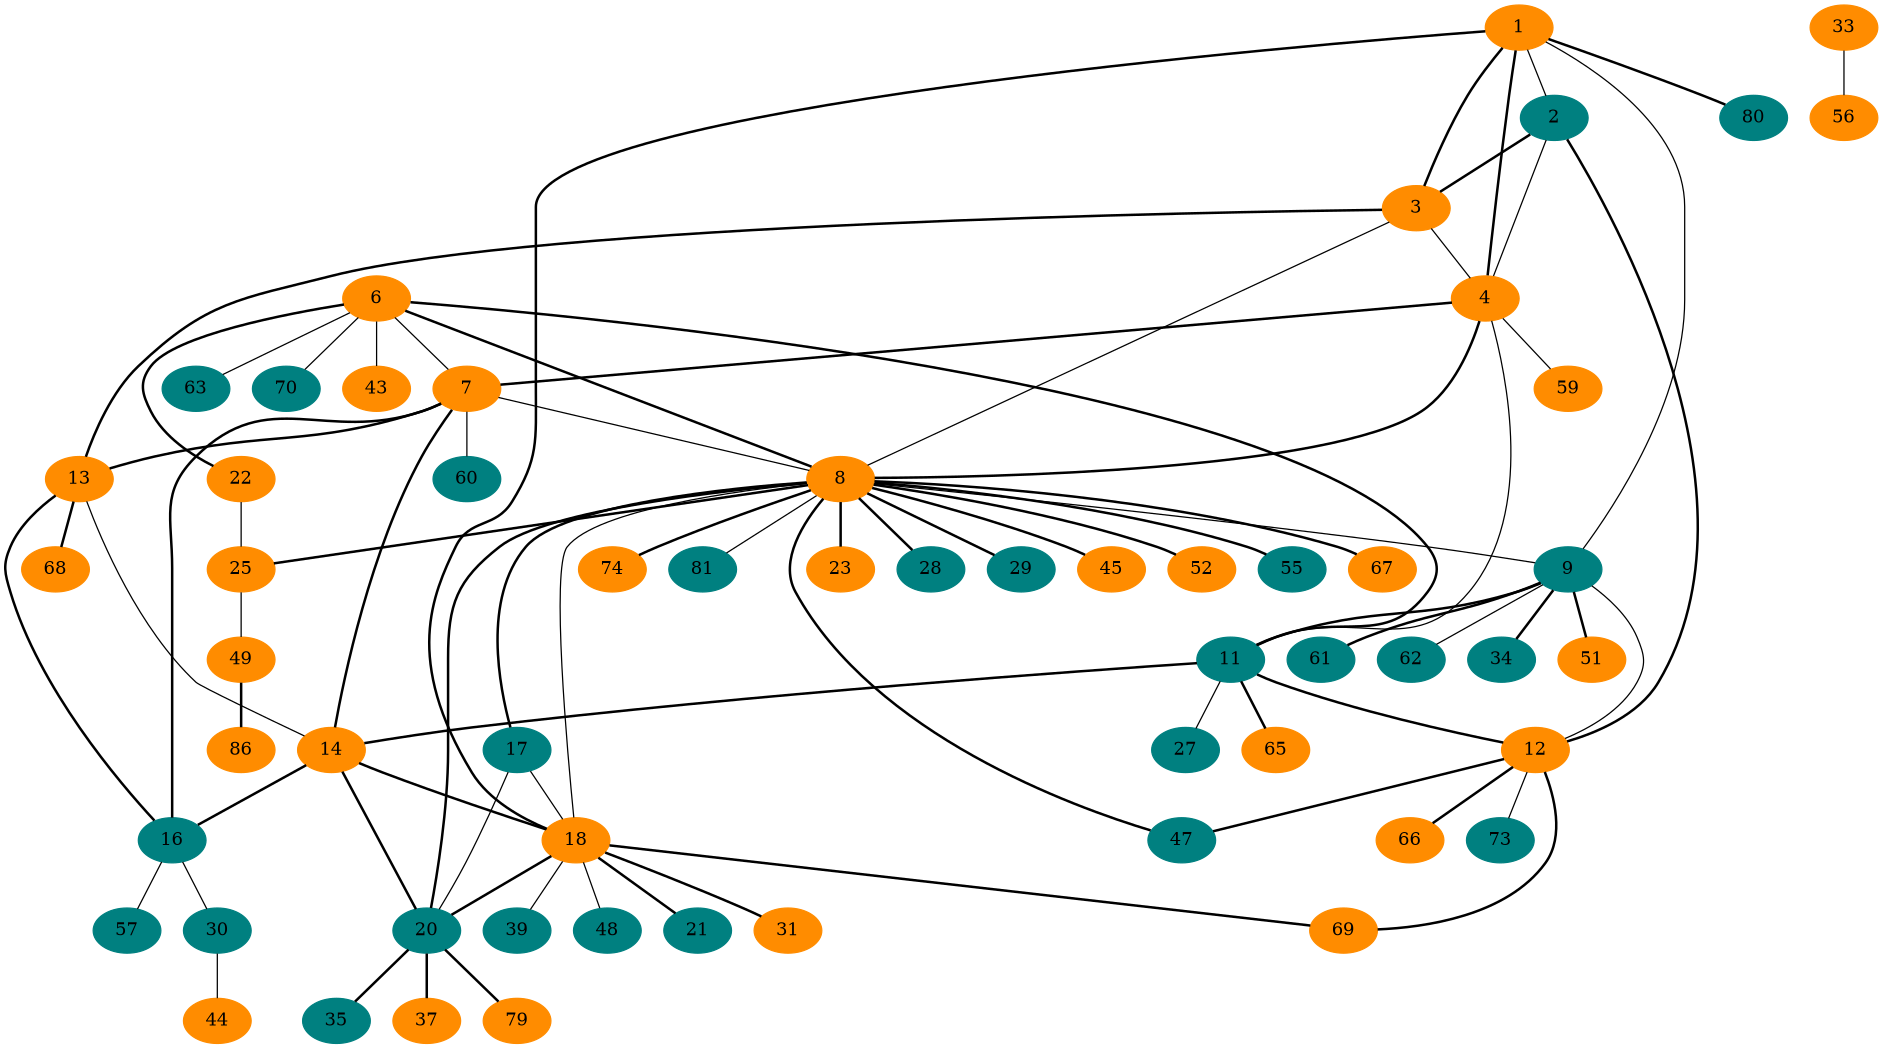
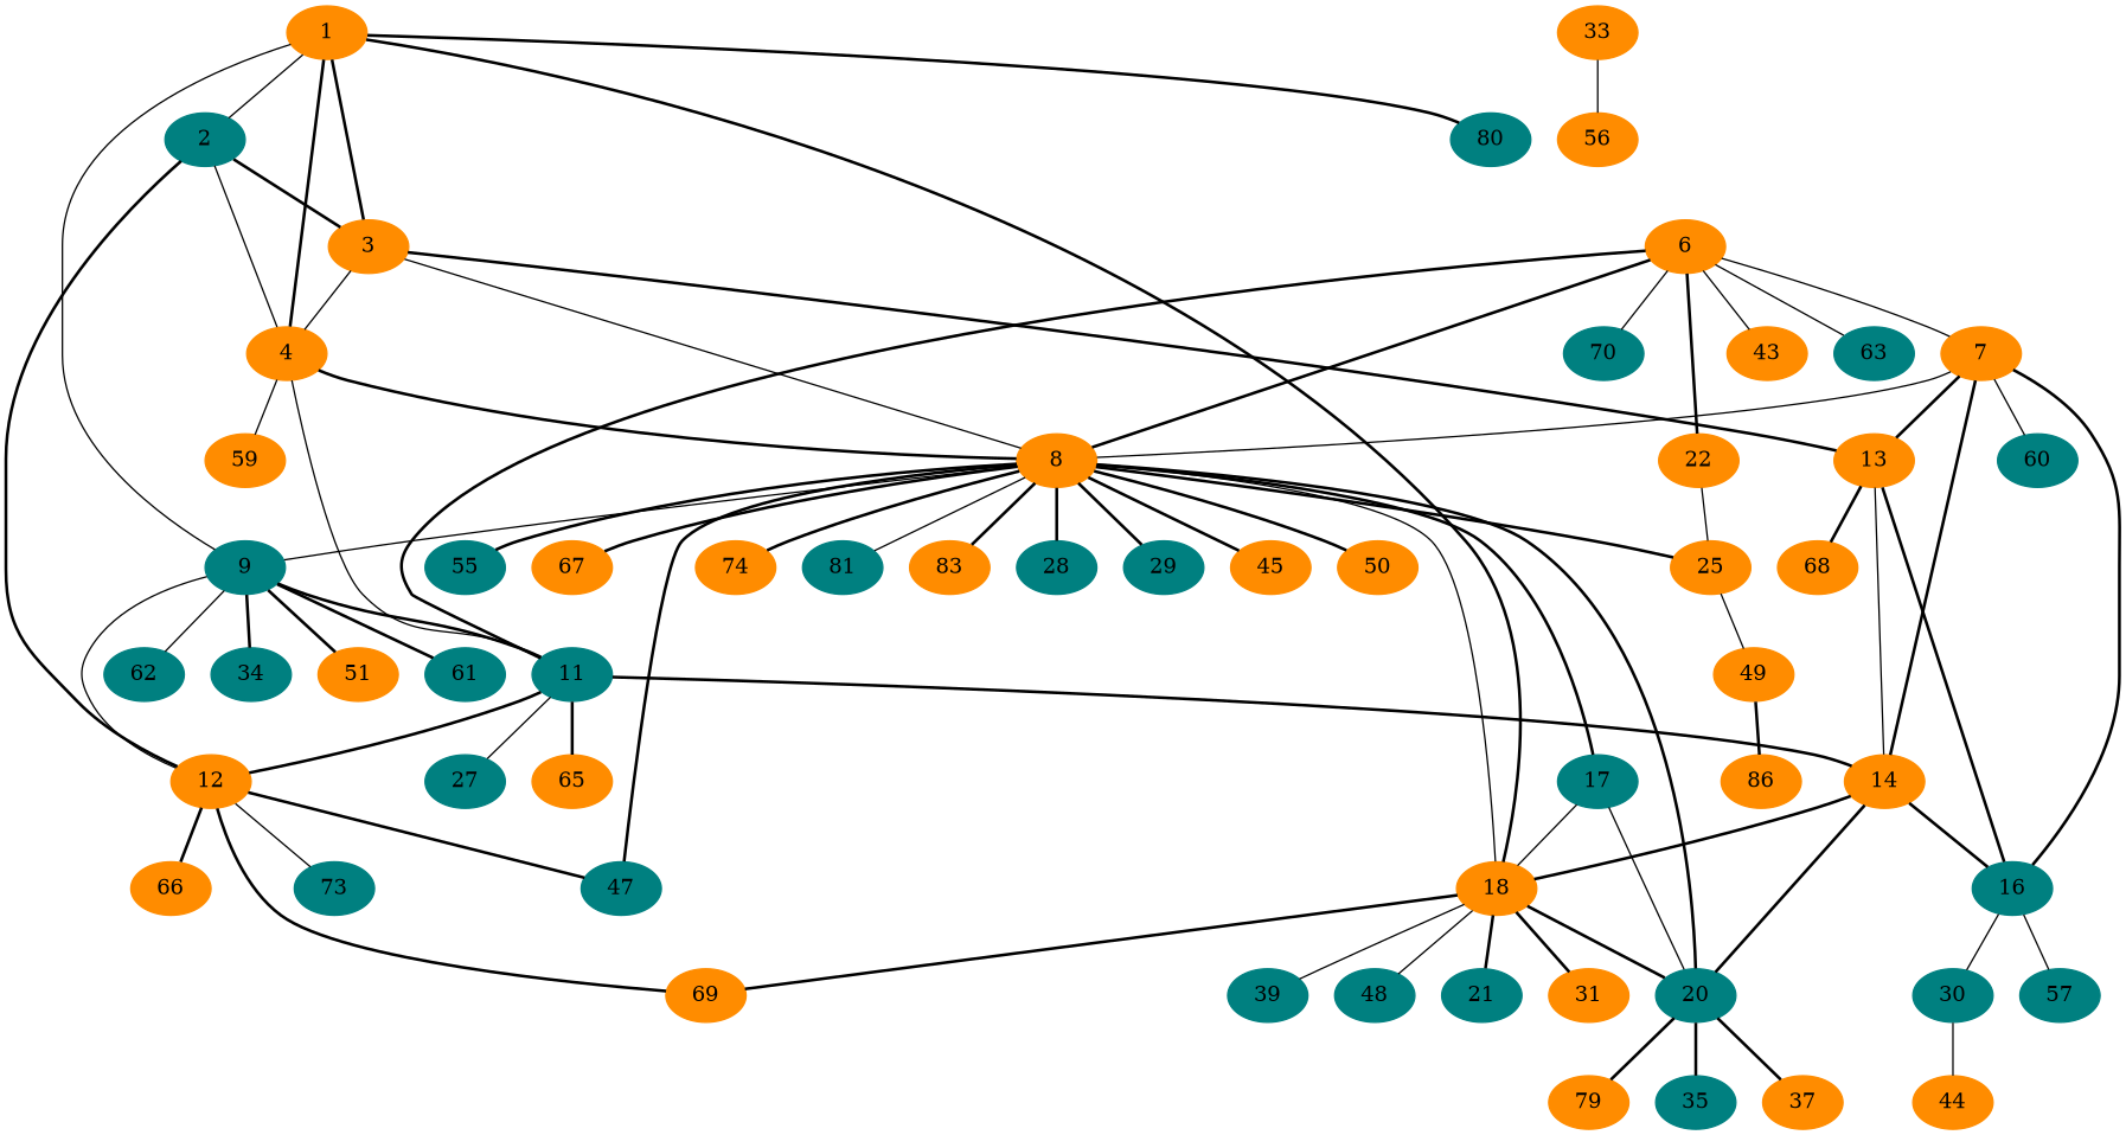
  graph {
    node [color=darkorange style=filled]
    edge [style=bold]
    1 [super="+38"]
    2 [color=teal]
    3 [super="+71"]
    4 [super="+5"]
    9 [color=teal super="+10"]
    18 [super="+42"]
    80 [color=teal]
    12 [super="+72"]
    13 [super="+40"]
    8 [super="+19"]
    7 [super="+15"]
    11 [color=teal super="+53"]
    59
    34 [color=teal]
    51
    61 [color=teal super="+77"]
    62 [color=teal]
    20 [color=teal super="+41"]
    69
    21 [color=teal super="+50"]
    31 [super="+32"]
    39 [color=teal]
    48 [color=teal]
    47 [color=teal super="+75"]
    66
    73 [color=teal]
    14 [super="+54"]
    16 [color=teal super="+24"]
    68
    56 [super="+64"]
    33
    6 [super="+26"]
    22
    43
    63 [color=teal]
    70 [color=teal]
    60 [color=teal]
    17 [color=teal]
-   23
+   23 [label=83]
    25 [super="+46"]
    28 [color=teal]
    29 [color=teal]
    45
-   52
+   52 [label=50]
    55 [color=teal]
    67
    74
    81 [color=teal]
    27 [color=teal]
    65
    30 [color=teal super="+36"]
    57 [color=teal]
    35 [color=teal super="+58"]
    37
    79
    49 [super="+78"]
    44
    n58 [label=86]
    1 -- 2 [style=solid]
    1 -- 3
    1 -- 4
    1 -- 9 [style=solid]
    1 -- 18
    1 -- 80
    2 -- 3
    2 -- 4 [style=solid]
    2 -- 12
    3 -- 4 [style=solid]
    3 -- 13
    3 -- 8 [style=solid]
    4 -- 8
-   4 -- 7
    4 -- 11 [style=solid]
    4 -- 59 [style=solid]
    9 -- 12 [style=solid weight=2]
    9 -- 11 [weight=2]
    9 -- 34
    9 -- 51
    9 -- 61
    9 -- 62 [style=solid]
    18 -- 20
    18 -- 69
    18 -- 21
    18 -- 31
    18 -- 39 [style=solid]
    18 -- 48 [style=solid]
    12 -- 69
    12 -- 47
    12 -- 66
    12 -- 73 [style=solid]
    13 -- 14 [style=solid]
    13 -- 16
    13 -- 68
    8 -- 9 [style=solid]
    8 -- 18 [style=solid]
    8 -- 20
    8 -- 47
    8 -- 17
    8 -- 23
    8 -- 25
    8 -- 28
    8 -- 29
    8 -- 45
    8 -- 52
    8 -- 55
    8 -- 67
    8 -- 74
    8 -- 81 [style=solid]
    7 -- 13
    7 -- 8 [style=solid]
    7 -- 14
    7 -- 16
    7 -- 60 [style=solid]
    11 -- 12
    11 -- 14
    11 -- 27 [style=solid]
    11 -- 65
    20 -- 35
    20 -- 37
    20 -- 79
    14 -- 18
    14 -- 20
    14 -- 16
    16 -- 30 [style=solid]
    16 -- 57 [style=solid]
    33 -- 56 [style=solid]
    6 -- 8
    6 -- 7 [style=solid]
    6 -- 11
    6 -- 22
    6 -- 43 [style=solid]
    6 -- 63 [style=solid]
    6 -- 70 [style=solid]
    22 -- 25 [style=solid]
    17 -- 18 [style=solid]
    17 -- 20 [style=solid]
    25 -- 49 [style=solid]
    30 -- 44 [style=solid]
    49 -- n58
  }
